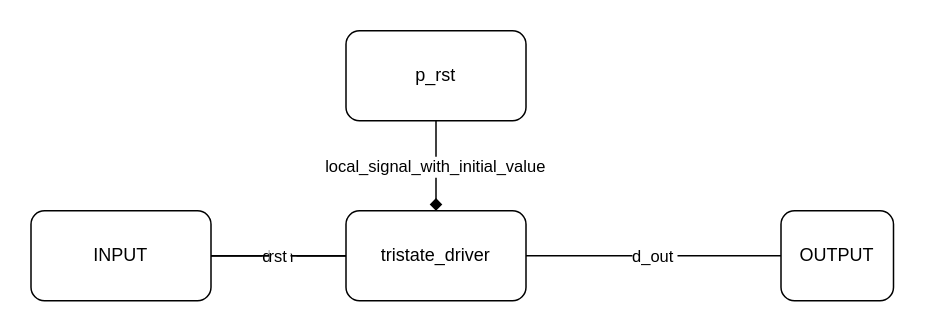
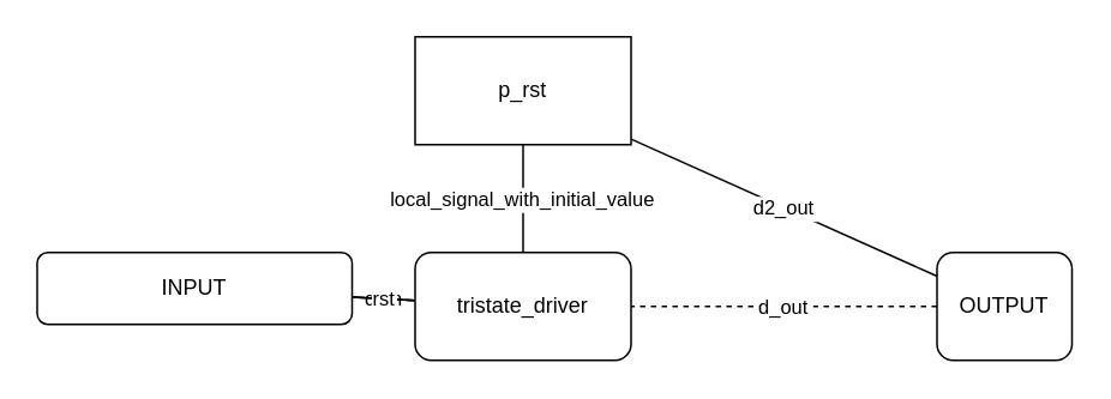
  <mxCell id="0" />
  <mxCell id="1" parent="0" />
- <mxCell id="2" value="INPUT" style="rounded=1;whiteSpace=wrap;html=1;" parent="1" vertex="1"><mxGeometry x="20" y="140" width="120" height="60" as="geometry" /></mxCell>
+ <mxCell id="2" value="INPUT" style="rounded=1;whiteSpace=wrap;html=1;" parent="1" vertex="1"><mxGeometry x="20" y="140" width="175" height="40" as="geometry" /></mxCell>
  <mxCell id="3" value="OUTPUT" style="rounded=1;whiteSpace=wrap;html=1;" parent="1" vertex="1"><mxGeometry x="520" y="140" width="75" height="60" as="geometry" /></mxCell>
  <mxCell id="4" value="tristate_driver" style="rounded=1;whiteSpace=wrap;html=1;" parent="1" vertex="1"><mxGeometry x="230" y="140" width="120" height="60" as="geometry" /></mxCell>
- <mxCell id="5" value="p_rst" style="rounded=1;whiteSpace=wrap;html=1;" parent="1" vertex="1"><mxGeometry x="230" y="20" width="120" height="60" as="geometry" /></mxCell>
- <mxCell id="6" value="local_signal_with_initial_value" style="endArrow=diamond;" parent="1" source="5" target="4" edge="1"><mxGeometry relative="1" as="geometry" /></mxCell>
+ <mxCell id="5" value="p_rst" style="whiteSpace=wrap;html=1;rounded=0;" parent="1" vertex="1"><mxGeometry x="230" y="20" width="120" height="60" as="geometry" /></mxCell>
+ <mxCell id="6" value="local_signal_with_initial_value" style="endArrow=none;" parent="1" source="5" target="4" edge="1"><mxGeometry relative="1" as="geometry" /></mxCell>
  <mxCell id="7" value="d_in" style="endArrow=none;" parent="1" source="2" target="4" edge="1"><mxGeometry relative="1" as="geometry" /></mxCell>
  <mxCell id="8" value="en" style="endArrow=none;" parent="1" source="2" target="4" edge="1"><mxGeometry relative="1" as="geometry" /></mxCell>
  <mxCell id="9" value="rst" style="endArrow=none;" parent="1" source="2" target="4" edge="1"><mxGeometry relative="1" as="geometry" /></mxCell>
- <mxCell id="10" value="d_out" style="endArrow=none;" parent="1" source="3" target="4" edge="1"><mxGeometry relative="1" as="geometry" /></mxCell>
+ <mxCell id="10" value="d_out" style="endArrow=none;dashed=1;" parent="1" source="3" target="4" edge="1"><mxGeometry relative="1" as="geometry" /></mxCell>
+ <mxCell id="11" value="d2_out" style="endArrow=none;" parent="1" source="3" target="5" edge="1"><mxGeometry relative="1" as="geometry" /></mxCell>
